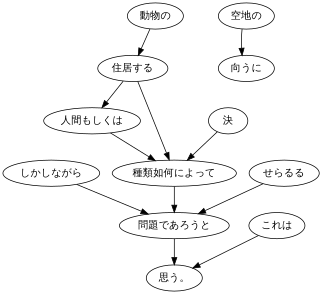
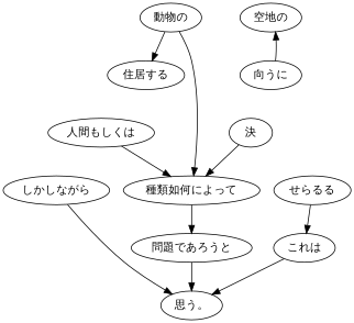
  digraph {
    n1 [label="しかしながら"]
    n2 [label="思う。"]
    n3 [label="これは"]
    n4 [label="問題であろうと"]
    n5 [label="空地の"]
    n6 [label="向うに"]
    n7 [label="住居する"]
    n8 [label="人間もしくは"]
    n9 [label="種類如何によって"]
    n10 [label="動物の"]
    n11 [label="決"]
    n12 [label="せらるる"]
-   n1 -> n4
+   n1 -> n2
    n3 -> n2
    n4 -> n2
-   n5 -> n6
-   n7 -> n8
+   n6 -> n5
    n8 -> n9
    n9 -> n4
    n10 -> n7
-   n7 -> n9
+   n10 -> n9
    n11 -> n9
-   n12 -> n4
+   n12 -> n3
  }
